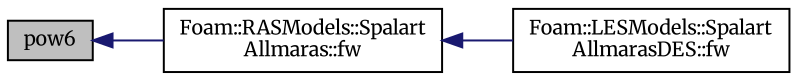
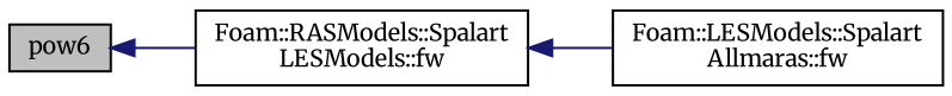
  digraph {
    fontname=Merriweather
    rankdir=LR
    node [color=black fontname=Merriweather fontsize=10 shape=record]
    edge [color=midnightblue dir=back fontname=Merriweather fontsize=10 labelfontname=FreeSans labelfontsize=10 style=solid]
    n1 [fillcolor=grey75 fontcolor=black height=0.2 label=pow6 style=filled width=0.4]
-   n2 [height=0.2 label="Foam::RASModels::Spalart\lAllmaras::fw" width=0.4]
-   n3 [height=0.2 label="Foam::LESModels::Spalart\lAllmarasDES::fw" width=0.4]
+   n2 [height=0.2 label="Foam::RASModels::Spalart\lLESModels::fw" width=0.4]
+   n3 [height=0.2 label="Foam::LESModels::Spalart\lAllmaras::fw" width=0.4]
    n1 -> n2
    n2 -> n3
  }
